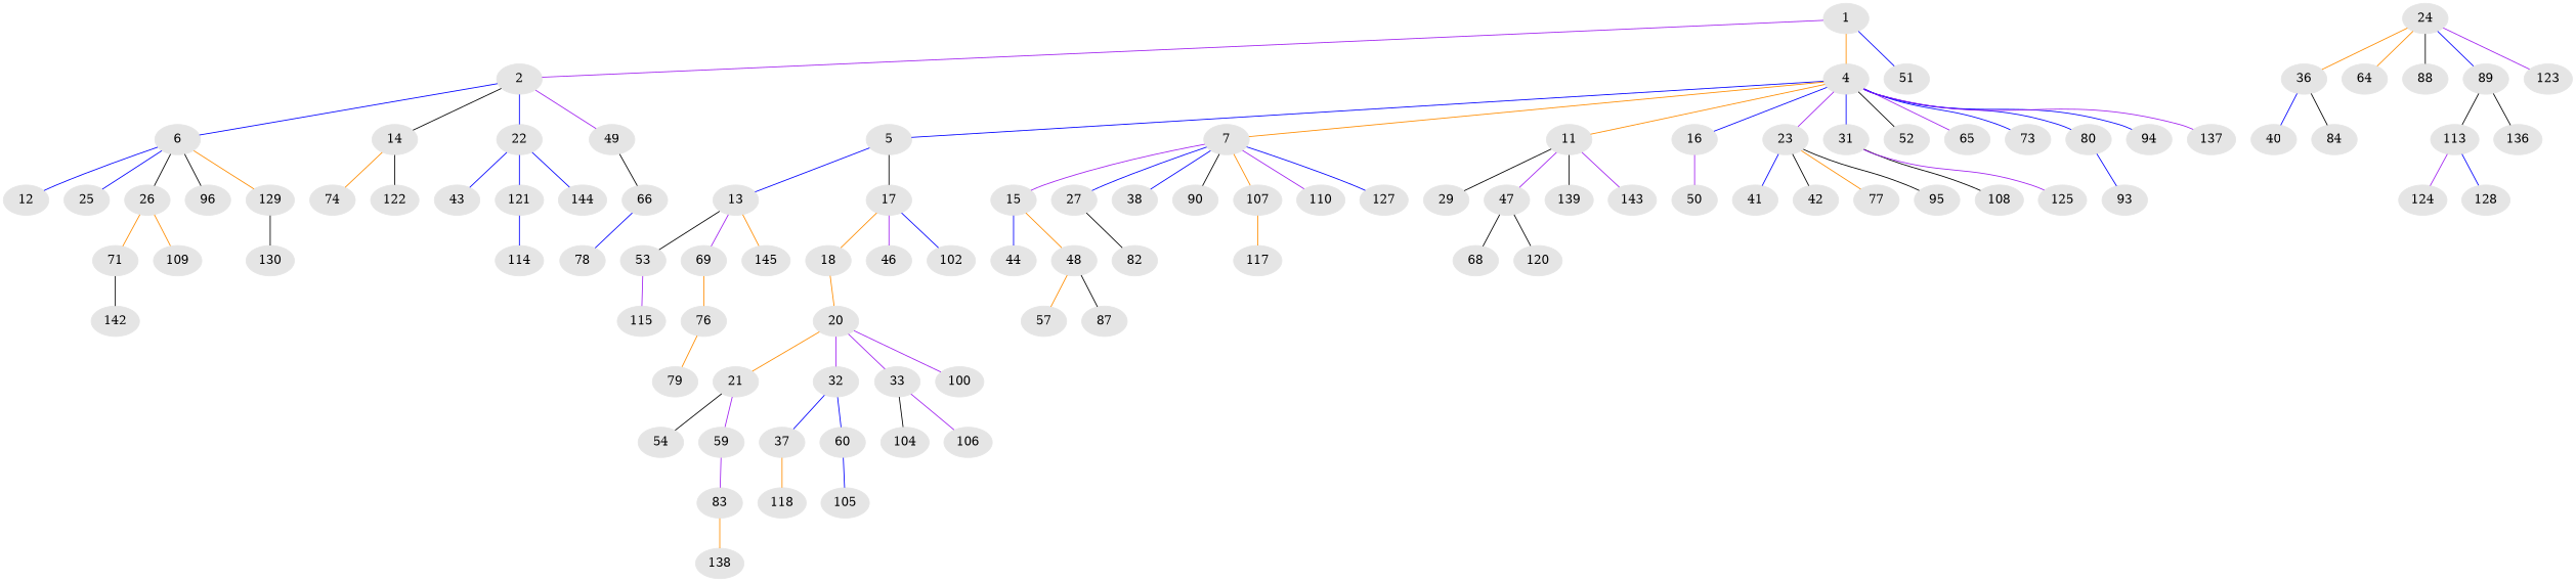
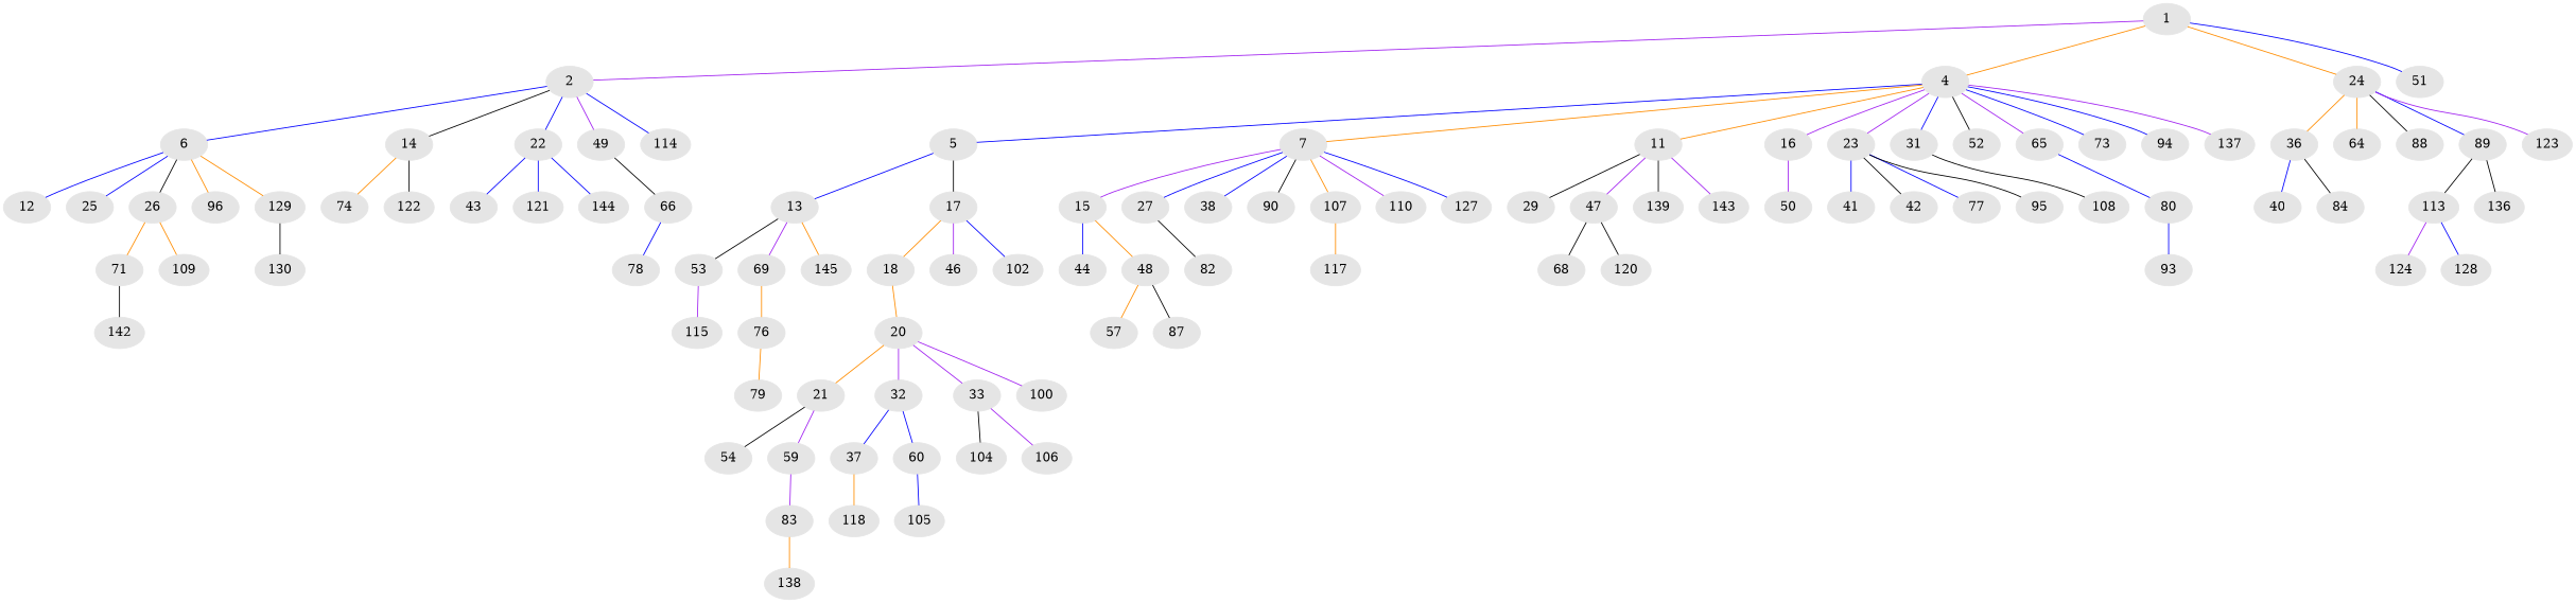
  graph {
    node [color=gray90 style=filled]
    edge [color=blue]
    1 [super="+3"]
    2 [super="+10"]
    4 [super="+9"]
    24 [super="+35"]
    51
    6 [super="+75"]
    14 [super="+19"]
    22 [super="+91"]
    49
    114
    5 [super="+134"]
    7 [super="+8"]
    11 [super="+63"]
    16
    23 [super="+101"]
    31 [super="+61"]
    52 [super="+103"]
    65
    73
    80 [super="+119"]
    94
    137
    36 [super="+39"]
    64
    88
    89 [super="+99"]
    123
    12
    25 [super="+28"]
    26 [super="+86"]
    96
    129
    74 [super="+92"]
    122
    43
    121
    144
    66 [super="+70"]
    13 [super="+97"]
    17 [super="+85"]
    15 [super="+45"]
    27
    38 [super="+56"]
    90
    107
    110
    127
    29 [super="+30"]
    47 [super="+62"]
    139
    143
    50
    41
    42
    77
    95
    108 [super="+147"]
-   125
    93
    53 [super="+55"]
    69 [super="+72"]
    145
    18
    46
    102
    71
    109
    130 [super="+132"]
    44
    48 [super="+133"]
    82 [super="+112"]
    117
    68
    120
    115
    76
    57 [super="+131"]
    87
    20 [super="+146"]
    21 [super="+58"]
    32 [super="+34"]
    33 [super="+111"]
    100 [super="+116"]
    54 [super="+135"]
    59 [super="+67"]
    37 [super="+81"]
    60
    104
    106
    83 [super="+98"]
    40
    84
    113 [super="+126"]
    136
    142
    118 [super="+141"]
    105
    78
    138
    79
    124 [super="+148"]
    128 [super="+140"]
    1 -- 2 [color=purple]
    1 -- 4 [color=darkorange]
+   1 -- 24 [color=darkorange]
    1 -- 51
    2 -- 6
    2 -- 14 [color=black]
    2 -- 22
    2 -- 49 [color=purple]
-   121 -- 114
+   2 -- 114
    4 -- 5
    4 -- 7 [color=darkorange]
    4 -- 11 [color=darkorange]
-   4 -- 16
+   4 -- 16 [color=purple]
    4 -- 23 [color=purple]
    4 -- 31
    4 -- 52 [color=black]
    4 -- 65 [color=purple]
    4 -- 73
-   4 -- 80
+   65 -- 80
    4 -- 94
    4 -- 137 [color=purple]
    24 -- 36 [color=darkorange]
    24 -- 64 [color=darkorange]
    24 -- 88 [color=black]
    24 -- 89
    24 -- 123 [color=purple]
    6 -- 12
    6 -- 25
    6 -- 26 [color=black]
-   6 -- 96 [color=black]
+   6 -- 96 [color=darkorange]
    6 -- 129 [color=darkorange]
    14 -- 74 [color=darkorange]
    14 -- 122 [color=black]
    22 -- 43
    22 -- 121
    22 -- 144
    49 -- 66 [color=black]
    5 -- 13
    5 -- 17 [color=black]
    7 -- 15 [color=purple]
    7 -- 27
    7 -- 38
    7 -- 90 [color=black]
    7 -- 107 [color=darkorange]
    7 -- 110 [color=purple]
    7 -- 127
    11 -- 29 [color=black]
    11 -- 47 [color=purple]
    11 -- 139 [color=black]
    11 -- 143 [color=purple]
    16 -- 50 [color=purple]
    23 -- 41
    23 -- 42 [color=black]
-   23 -- 77 [color=darkorange]
+   23 -- 77
    23 -- 95 [color=black]
    31 -- 108 [color=black]
-   31 -- 125 [color=purple]
    80 -- 93
    36 -- 40
    36 -- 84 [color=black]
    89 -- 113 [color=black]
    89 -- 136 [color=black]
    26 -- 71 [color=darkorange]
    26 -- 109 [color=darkorange]
    129 -- 130 [color=black]
    66 -- 78
    13 -- 53 [color=black]
    13 -- 69 [color=purple]
    13 -- 145 [color=darkorange]
    17 -- 18 [color=darkorange]
    17 -- 46 [color=purple]
    17 -- 102
    15 -- 44
    15 -- 48 [color=darkorange]
    27 -- 82 [color=black]
    107 -- 117 [color=darkorange]
    47 -- 68 [color=black]
    47 -- 120 [color=black]
    53 -- 115 [color=purple]
    69 -- 76 [color=darkorange]
    18 -- 20 [color=darkorange]
    71 -- 142 [color=black]
    48 -- 57 [color=darkorange]
    48 -- 87 [color=black]
    76 -- 79 [color=darkorange]
    20 -- 21 [color=darkorange]
    20 -- 32 [color=purple]
    20 -- 33 [color=purple]
    20 -- 100 [color=purple]
    21 -- 54 [color=black]
    21 -- 59 [color=purple]
    32 -- 37
    32 -- 60
    33 -- 104 [color=black]
    33 -- 106 [color=purple]
    59 -- 83 [color=purple]
    37 -- 118 [color=darkorange]
    60 -- 105
    83 -- 138 [color=darkorange]
    113 -- 124 [color=purple]
    113 -- 128
  }
